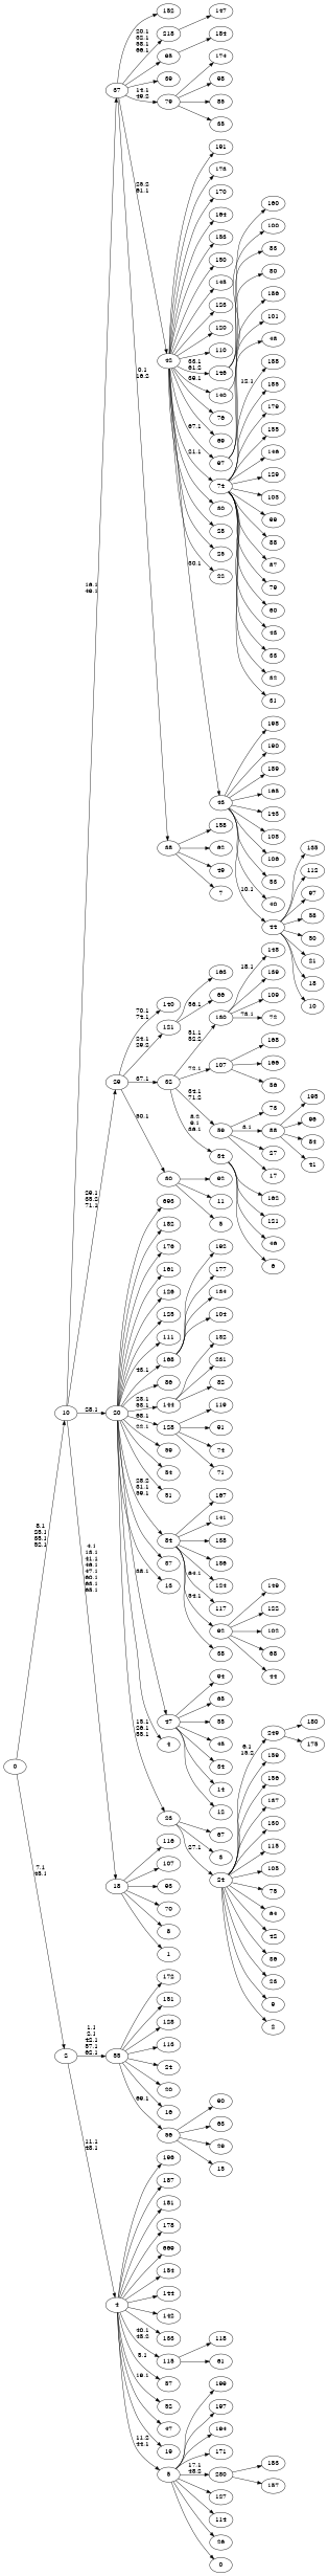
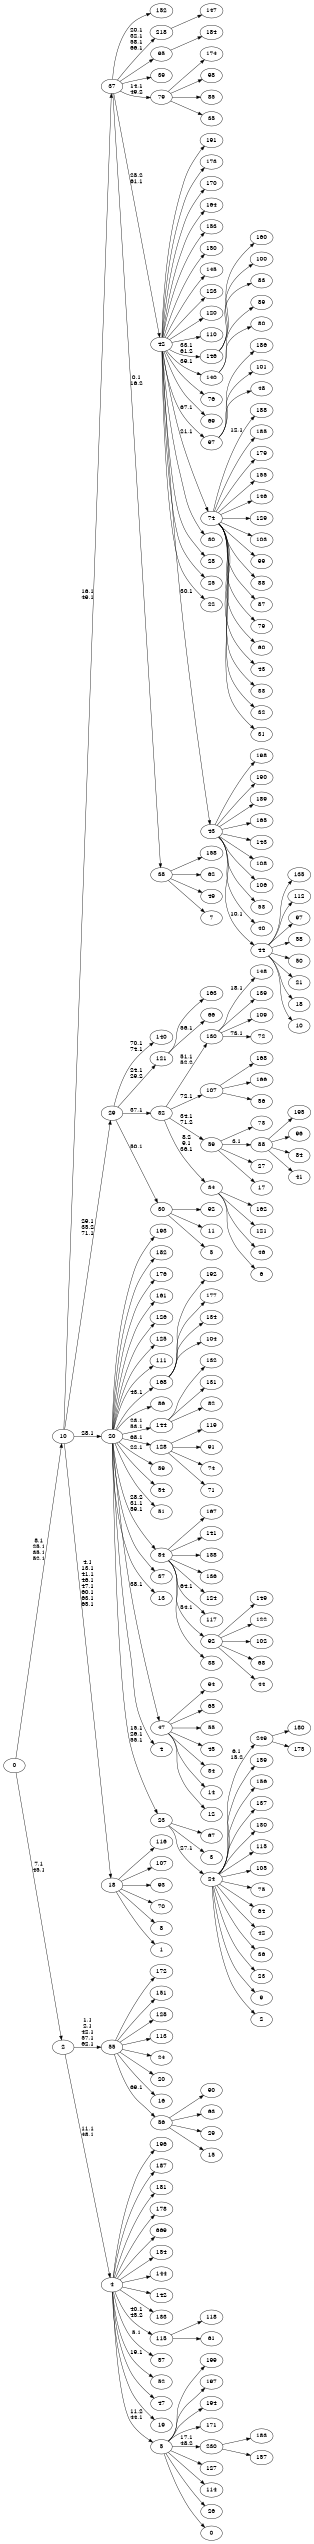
  digraph {
    rankdir=LR
    n1 [label=199]
    n2 [label=198]
    n3 [label=197]
    n4 [label=196]
    n5 [label=195]
    n6 [label=194]
-   n7 [label=693]
+   n7 [label=193]
    n8 [label=192]
    n9 [label=191]
    n10 [label=190]
    n11 [label=189]
    n12 [label=188]
    n13 [label=187]
    n14 [label=186]
    n15 [label=185]
    n16 [label=184]
    n17 [label=183]
    n18 [label=182]
    n19 [label=181]
    n20 [label=180]
    n21 [label=179]
    n22 [label=178]
    n23 [label=177]
    n24 [label=176]
    n25 [label=175]
    249
    n27 [label=174]
    n28 [label=173]
    n29 [label=172]
    n30 [label=171]
    n31 [label=170]
    n32 [label=669]
    n33 [label=168]
    n34 [label=167]
    n35 [label=166]
    n36 [label=165]
    n37 [label=164]
    n38 [label=163]
    n39 [label=162]
    n40 [label=161]
    n41 [label=160]
    n42 [label=159]
    n43 [label=158]
    n44 [label=157]
    230
    n46 [label=156]
    n47 [label=155]
    n48 [label=154]
    n49 [label=153]
    n50 [label=152]
    n51 [label=151]
    n52 [label=150]
    n53 [label=149]
    n54 [label=148]
    n55 [label=147]
    218
    n57 [label=146]
    n58 [label=145]
    n59 [label=144]
    n60 [label=143]
    n61 [label=142]
    n62 [label=141]
    n63 [label=140]
    n64 [label=139]
    n65 [label=138]
    n66 [label=137]
    n67 [label=136]
    n68 [label=135]
    n69 [label=134]
    n70 [label=133]
    n71 [label=132]
-   n72 [label=231]
+   n72 [label=131]
    n73 [label=130]
    n74 [label=129]
    n75 [label=128]
    n76 [label=127]
    n77 [label=126]
    n78 [label=125]
    n79 [label=124]
    n80 [label=123]
    n81 [label=122]
    n82 [label=121]
    n83 [label=120]
    n84 [label=119]
    n85 [label=118]
    n86 [label=117]
    n87 [label=116]
    n88 [label=115]
    n89 [label=114]
    n90 [label=113]
    n91 [label=112]
    n92 [label=111]
    n93 [label=110]
    n94 [label=109]
    n95 [label=108]
    n96 [label=107]
    n97 [label=106]
    n98 [label=105]
    n99 [label=104]
    168
    n101 [label=103]
    n102 [label=102]
    n103 [label=101]
    n104 [label=100]
    n105 [label=99]
    n106 [label=98]
    n107 [label=97]
    n108 [label=96]
    n109 [label=95]
    n110 [label=94]
    n111 [label=93]
    n112 [label=92]
    n113 [label=91]
    n114 [label=90]
+   n115 [label=89]
    n116 [label=88]
    n117 [label=87]
    n118 [label=86]
    n119 [label=85]
    n120 [label=84]
    n121 [label=83]
    146
    n123 [label=82]
    144
    n125 [label=80]
    140
    n127 [label=79]
    n128 [label=76]
    n129 [label=75]
    n130 [label=74]
    n131 [label=73]
    n132 [label=72]
    130
    n134 [label=71]
    128
    n136 [label=70]
    n137 [label=69]
    n138 [label=68]
    n139 [label=67]
    n140 [label=66]
    121
    n142 [label=65]
    n143 [label=64]
    n144 [label=63]
    n145 [label=62]
    n146 [label=61]
    115
    n148 [label=60]
    n149 [label=59]
    n150 [label=58]
    n151 [label=57]
    n152 [label=56]
    107
    n154 [label=55]
    n155 [label=54]
    n156 [label=53]
    n157 [label=52]
    n158 [label=51]
    n159 [label=50]
    n160 [label=49]
    n161 [label=48]
    97
    n163 [label=47]
    n164 [label=46]
    n165 [label=45]
    n166 [label=44]
    92
    n168 [label=43]
    n169 [label=42]
    n170 [label=41]
    88
    n172 [label=40]
    n173 [label=39]
    n174 [label=38]
    84
    n176 [label=37]
    n177 [label=36]
    n178 [label=35]
    79
    n180 [label=34]
    n181 [label=33]
    n182 [label=32]
    n183 [label=31]
    74
    n185 [label=30]
    n186 [label=29]
    n187 [label=28]
    n188 [label=27]
    n189 [label=26]
    n190 [label=25]
    n191 [label=24]
    n192 [label=23]
    n193 [label=22]
    n194 [label=21]
    n195 [label=20]
    n196 [label=19]
    n197 [label=18]
    n198 [label=17]
    59
    n200 [label=16]
    n201 [label=15]
    56
    55
    n204 [label=14]
    n205 [label=13]
    n206 [label=12]
    47
    n208 [label=11]
    n209 [label=10]
    44
    43
    42
    n213 [label=9]
    n214 [label=8]
    n215 [label=7]
    38
    37
    n218 [label=6]
    34
    32
    n221 [label=5]
    30
    29
    n224 [label=4]
    n225 [label=3]
    n226 [label=2]
    24
    23
    20
    n230 [label=1]
    18
    10
    n233 [label=0]
    5
    4
    2
    0
    249 -> n20
    249 -> n25
    230 -> n17
    230 -> n44
    218 -> n55
    168 -> n8
    168 -> n23
    168 -> n69
    168 -> n99
    n109 -> n16
    146 -> n41
    146 -> n104
    146 -> n121
    144 -> n71
    144 -> n72
    144 -> n123
+   140 -> n115
    140 -> n125
    130 -> n54 [label="18,1"]
    130 -> n64
    130 -> n94
    130 -> n132 [label="73,1"]
    128 -> n84
    128 -> n113
    128 -> n130
    128 -> n134
    121 -> n38
    121 -> n140 [label="56,1"]
    115 -> n85
    115 -> n146
    107 -> n33
    107 -> n35
    107 -> n152
    97 -> n14
    97 -> n103
    97 -> n161
    92 -> n53
    92 -> n81
    92 -> n102
    92 -> n138
    92 -> n166
    88 -> n5
    88 -> n108
    88 -> n120
    88 -> n170
    84 -> n34
    84 -> n62
    84 -> n65
    84 -> n67
    84 -> n79
    84 -> n86 [label="64,1"]
    84 -> 92 [label="54,1"]
    84 -> n174
    79 -> n27
    79 -> n106
    79 -> n119
    79 -> n178
    74 -> n12 [label="12,1"]
    74 -> n15
    74 -> n21
    74 -> n47
    74 -> n57
    74 -> n74
    74 -> n101
    74 -> n105
    74 -> n116
    74 -> n117
    74 -> n127
    74 -> n148
    74 -> n168
    74 -> n181
    74 -> n182
    74 -> n183
    59 -> n131
    59 -> 88 [label="3,1"]
    59 -> n188
    59 -> n198
    56 -> n114
    56 -> n144
    56 -> n186
    56 -> n201
    55 -> n29
    55 -> n51
    55 -> n75
    55 -> n90
    55 -> n191
    55 -> n195
    55 -> n200
    55 -> 56 [label="69,1"]
    47 -> n110
    47 -> n142
    47 -> n154
    47 -> n165
    47 -> n180
    47 -> n204
    47 -> n206
    44 -> n68
    44 -> n91
    44 -> n107
    44 -> n150
    44 -> n159
    44 -> n194
    44 -> n197
    44 -> n209
    43 -> n2
    43 -> n10
    43 -> n11
    43 -> n36
    43 -> n60
    43 -> n95
    43 -> n97
    43 -> n156
    43 -> n172
    43 -> 44 [label="10,1"]
    42 -> n9
    42 -> n28
    42 -> n31
    42 -> n37
    42 -> n49
    42 -> n52
    42 -> n58
    42 -> n80
    42 -> n83
    42 -> n93
    42 -> 146 [label="33,1\n61,2"]
    42 -> 140 [label="39,1"]
    42 -> n128
    42 -> n137
    42 -> 97 [label="67,1"]
    42 -> 74 [label="21,1"]
    42 -> n185
    42 -> n187
    42 -> n190
    42 -> n193
    42 -> 43 [label="30,1"]
    38 -> n43
    38 -> n145
    38 -> n160
    38 -> n215
    37 -> n50
    37 -> 218 [label="20,1\n32,1\n58,1\n66,1"]
    37 -> n109
    37 -> n173
    37 -> 79 [label="14,1\n49,2"]
    37 -> 42 [label="25,2\n61,1"]
    37 -> 38 [label="0,1\n16,2"]
    34 -> n39
    34 -> n82
    34 -> n164
    34 -> n218
    32 -> 130 [label="51,1\n52,2"]
    32 -> 107 [label="72,1"]
    32 -> 59 [label="34,1\n71,2"]
    32 -> 34 [label="8,2\n9,1\n36,1"]
    30 -> n112
    30 -> n208
    30 -> n221
    29 -> n63 [label="70,1\n74,1"]
    29 -> 121 [label="24,1\n29,2"]
    29 -> 32 [label="37,1"]
    29 -> 30 [label="50,1"]
    24 -> 249 [label="6,1\n15,2"]
    24 -> n42
    24 -> n46
    24 -> n66
    24 -> n73
    24 -> n88
    24 -> n98
    24 -> n129
    24 -> n143
    24 -> n169
    24 -> n177
    24 -> n192
    24 -> n213
    24 -> n226
    23 -> n139
    23 -> n225
    23 -> 24 [label="27,1"]
    20 -> n7
    20 -> n18
    20 -> n24
    20 -> n40
    20 -> n77
    20 -> n78
    20 -> n92
    20 -> 168 [label="43,1"]
    20 -> n118
    20 -> 144 [label="23,1\n53,1"]
    20 -> 128 [label="68,1"]
    20 -> n149 [label="22,1"]
    20 -> n155
    20 -> n158
    20 -> 84 [label="28,2\n31,1\n59,1"]
    20 -> n176
    20 -> n205
    20 -> 47 [label="38,1"]
    20 -> n224
    20 -> 23 [label="15,1\n26,1\n55,1"]
    18 -> n87
    18 -> n96
    18 -> n111
    18 -> n136
    18 -> n214
    18 -> n230
    10 -> 37 [label="16,1\n49,1"]
    10 -> 29 [label="29,1\n35,2\n71,1"]
    10 -> 20 [label="28,1"]
    10 -> 18 [label="4,1\n13,1\n41,1\n46,1\n47,1\n60,1\n63,1\n65,1"]
    5 -> n1
    5 -> n3
    5 -> n6
    5 -> n30
    5 -> 230 [label="17,1\n48,2"]
    5 -> n76
    5 -> n89
    5 -> n189
    5 -> n233
    4 -> n4
    4 -> n13
    4 -> n19
    4 -> n22
    4 -> n32
    4 -> n48
    4 -> n59
    4 -> n61
    4 -> n70
    4 -> 115 [label="40,1\n45,2"]
    4 -> n151 [label="5,1"]
    4 -> n157 [label="19,1"]
    4 -> n163
    4 -> n196
    4 -> 5 [label="11,2\n44,1"]
    2 -> 55 [label="1,1\n2,1\n42,1\n57,1\n62,1"]
    2 -> 4 [label="11,1\n48,1"]
    0 -> 10 [label="8,1\n25,1\n35,1\n52,1"]
    0 -> 2 [label="7,1\n45,1"]
  }
